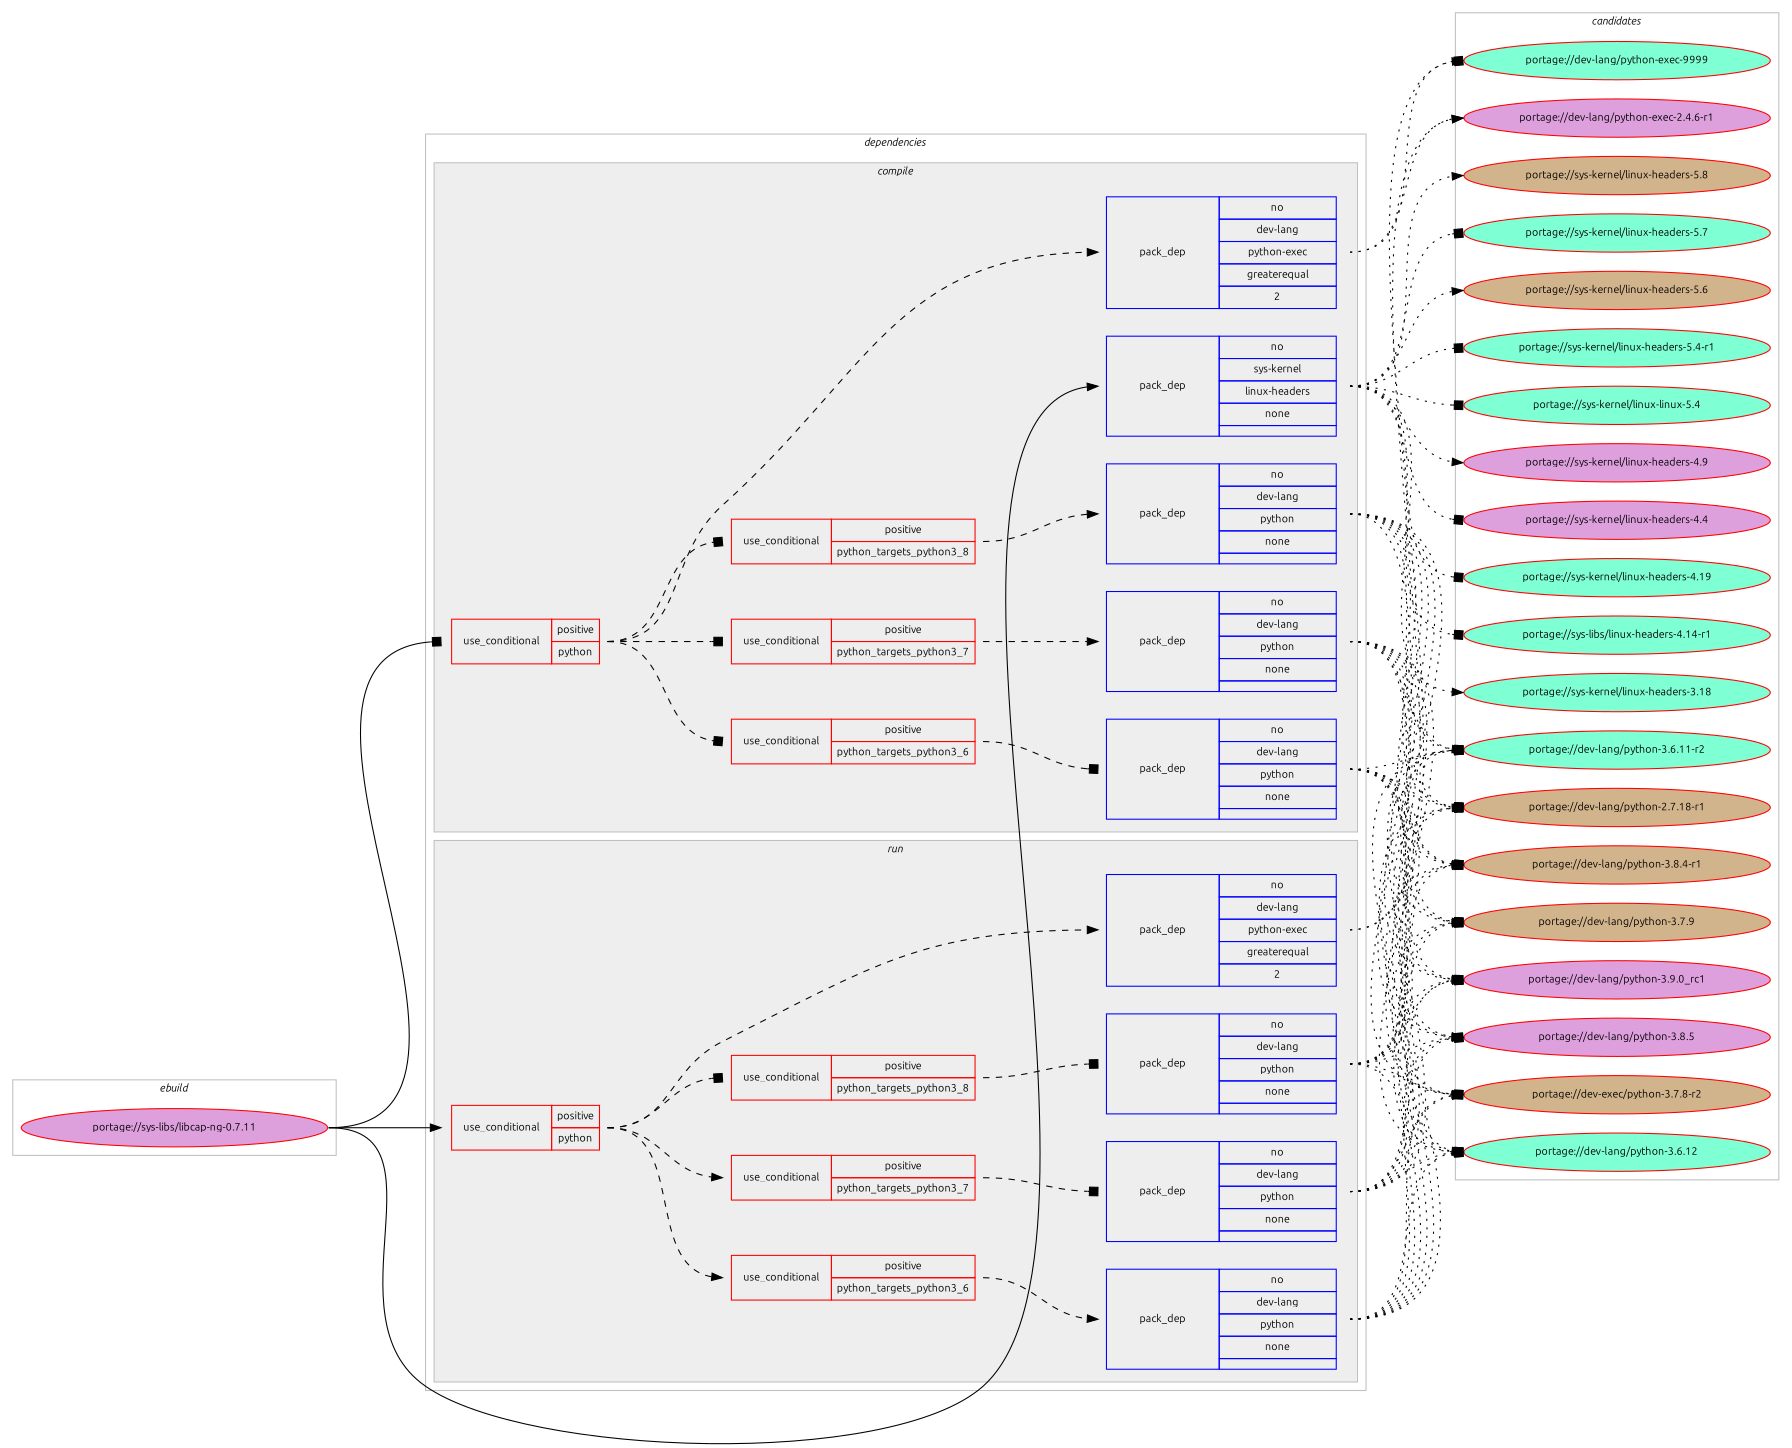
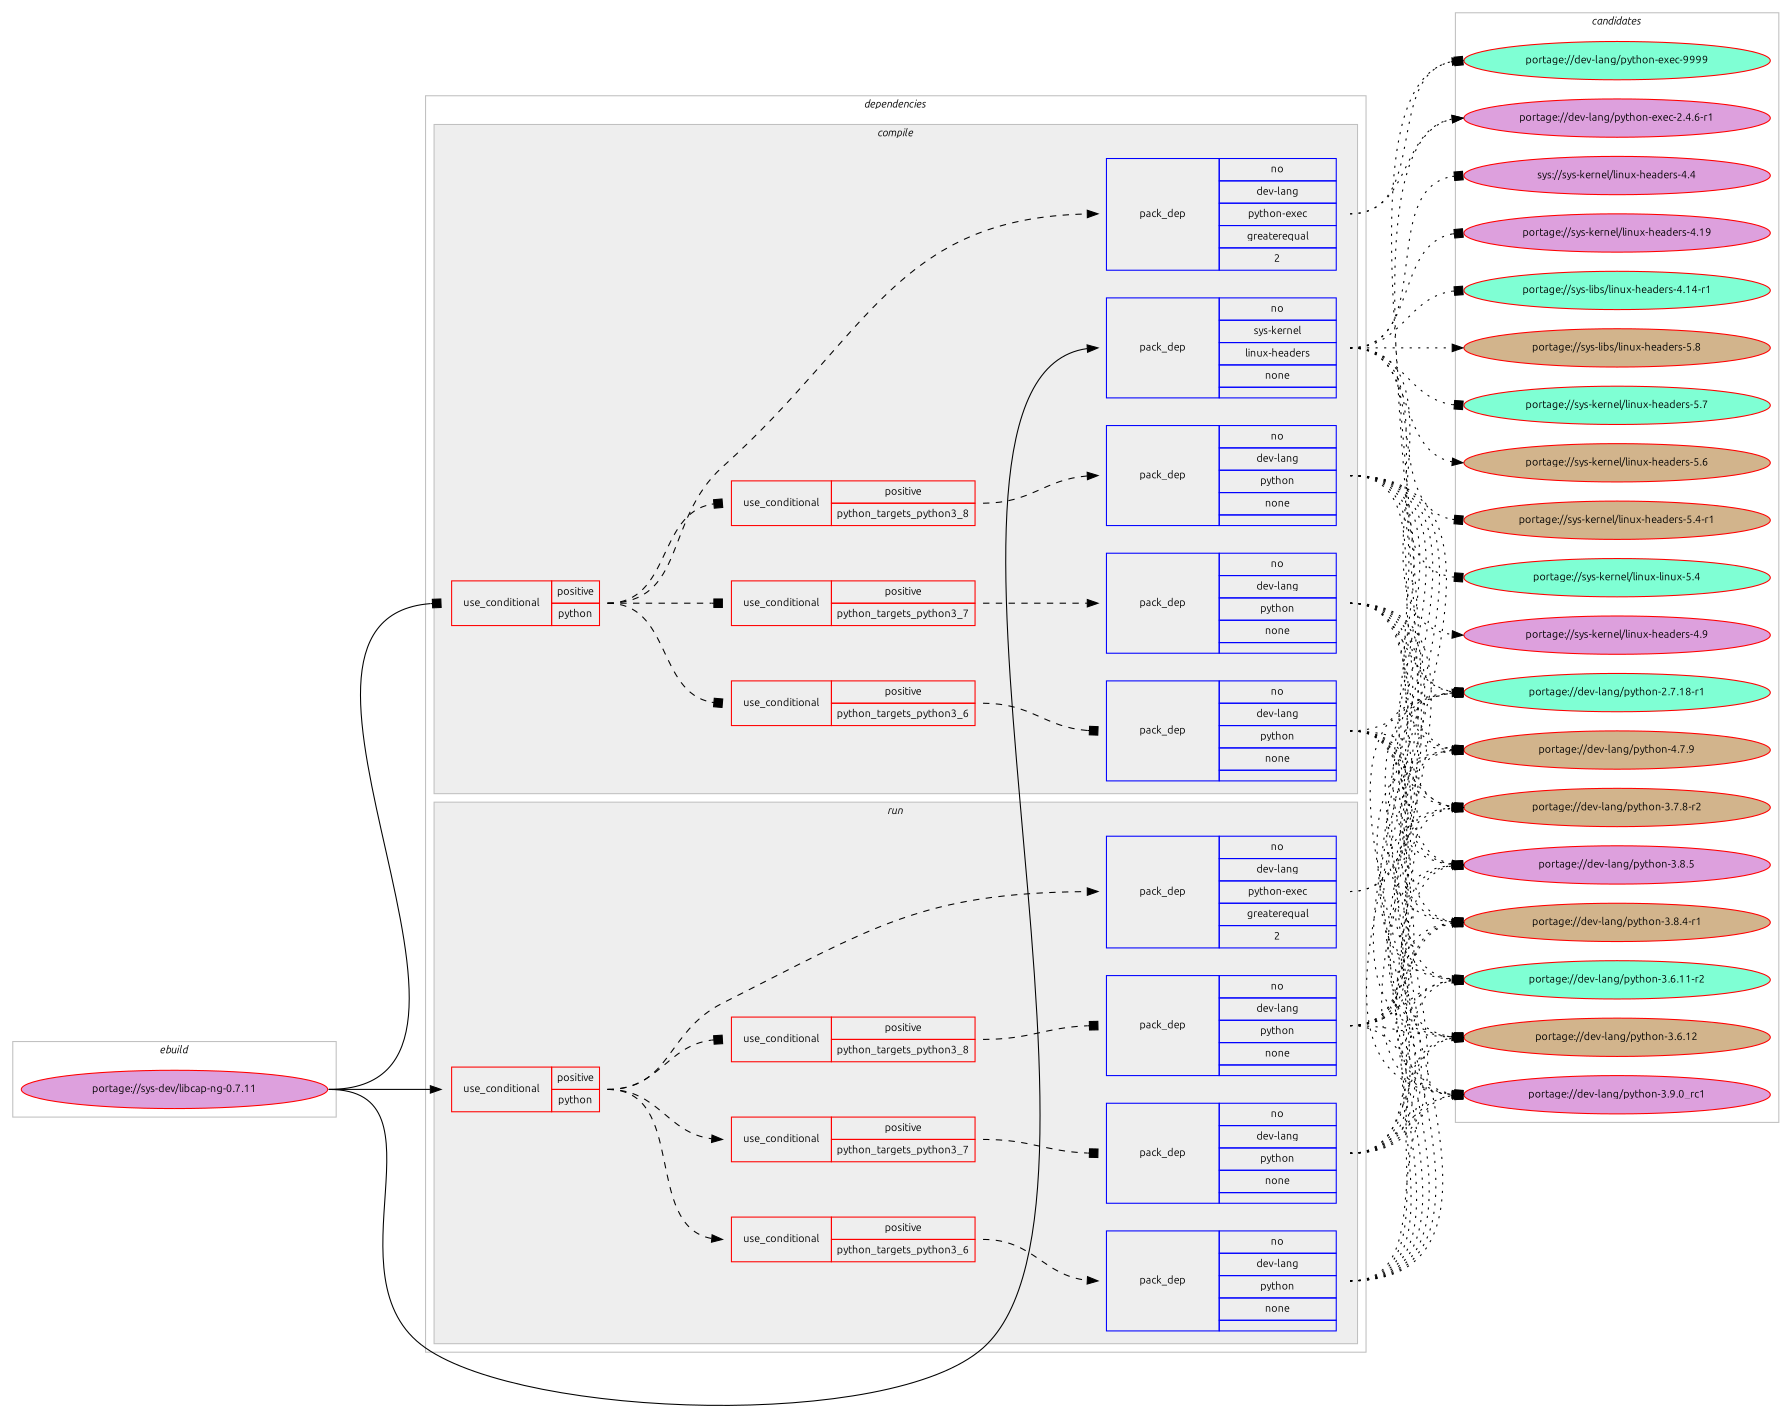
  digraph {
    compound=true
    concentrate=true
    fontname=Ubuntu
    fontsize=10
    newrank=true
    rankdir=LR
    ranksep=1.5
    node [color=red fontname=Ubuntu fontsize=10 style=filled]
    edge [arrowhead=box fontname=Ubuntu headport=w style=dotted tailport=e weight=100]
-   n1 [fillcolor=plum label="portage://sys-libs/libcap-ng-0.7.11" width=4]
+   n1 [fillcolor=plum label="portage://sys-dev/libcap-ng-0.7.11" width=4]
    n2 [color=blue label=<<TABLE BORDER="0" CELLBORDER="1" CELLSPACING="0" CELLPADDING="4" WIDTH="220"><TR><TD ROWSPAN="6" CELLPADDING="30">pack_dep</TD></TR><TR><TD WIDTH="110">no</TD></TR><TR><TD>dev-lang</TD></TR><TR><TD>python</TD></TR><TR><TD>none</TD></TR><TR><TD></TD></TR></TABLE>> shape=none style=""]
    n3 [label=<<TABLE BORDER="0" CELLBORDER="1" CELLSPACING="0" CELLPADDING="4"><TR><TD ROWSPAN="3" CELLPADDING="10">use_conditional</TD></TR><TR><TD>positive</TD></TR><TR><TD>python_targets_python3_6</TD></TR></TABLE>> shape=none style=""]
    n4 [color=blue label=<<TABLE BORDER="0" CELLBORDER="1" CELLSPACING="0" CELLPADDING="4" WIDTH="220"><TR><TD ROWSPAN="6" CELLPADDING="30">pack_dep</TD></TR><TR><TD WIDTH="110">no</TD></TR><TR><TD>dev-lang</TD></TR><TR><TD>python</TD></TR><TR><TD>none</TD></TR><TR><TD></TD></TR></TABLE>> shape=none style=""]
    n5 [label=<<TABLE BORDER="0" CELLBORDER="1" CELLSPACING="0" CELLPADDING="4"><TR><TD ROWSPAN="3" CELLPADDING="10">use_conditional</TD></TR><TR><TD>positive</TD></TR><TR><TD>python_targets_python3_7</TD></TR></TABLE>> shape=none style=""]
    n6 [color=blue label=<<TABLE BORDER="0" CELLBORDER="1" CELLSPACING="0" CELLPADDING="4" WIDTH="220"><TR><TD ROWSPAN="6" CELLPADDING="30">pack_dep</TD></TR><TR><TD WIDTH="110">no</TD></TR><TR><TD>dev-lang</TD></TR><TR><TD>python</TD></TR><TR><TD>none</TD></TR><TR><TD></TD></TR></TABLE>> shape=none style=""]
    n7 [label=<<TABLE BORDER="0" CELLBORDER="1" CELLSPACING="0" CELLPADDING="4"><TR><TD ROWSPAN="3" CELLPADDING="10">use_conditional</TD></TR><TR><TD>positive</TD></TR><TR><TD>python_targets_python3_8</TD></TR></TABLE>> shape=none style=""]
    n8 [color=blue label=<<TABLE BORDER="0" CELLBORDER="1" CELLSPACING="0" CELLPADDING="4" WIDTH="220"><TR><TD ROWSPAN="6" CELLPADDING="30">pack_dep</TD></TR><TR><TD WIDTH="110">no</TD></TR><TR><TD>dev-lang</TD></TR><TR><TD>python-exec</TD></TR><TR><TD>greaterequal</TD></TR><TR><TD>2</TD></TR></TABLE>> shape=none style=""]
    n9 [label=<<TABLE BORDER="0" CELLBORDER="1" CELLSPACING="0" CELLPADDING="4"><TR><TD ROWSPAN="3" CELLPADDING="10">use_conditional</TD></TR><TR><TD>positive</TD></TR><TR><TD>python</TD></TR></TABLE>> shape=none style=""]
    n10 [color=blue label=<<TABLE BORDER="0" CELLBORDER="1" CELLSPACING="0" CELLPADDING="4" WIDTH="220"><TR><TD ROWSPAN="6" CELLPADDING="30">pack_dep</TD></TR><TR><TD WIDTH="110">no</TD></TR><TR><TD>sys-kernel</TD></TR><TR><TD>linux-headers</TD></TR><TR><TD>none</TD></TR><TR><TD></TD></TR></TABLE>> shape=none style=""]
    n11 [color=blue label=<<TABLE BORDER="0" CELLBORDER="1" CELLSPACING="0" CELLPADDING="4" WIDTH="220"><TR><TD ROWSPAN="6" CELLPADDING="30">pack_dep</TD></TR><TR><TD WIDTH="110">no</TD></TR><TR><TD>dev-lang</TD></TR><TR><TD>python</TD></TR><TR><TD>none</TD></TR><TR><TD></TD></TR></TABLE>> shape=none style=""]
    n12 [label=<<TABLE BORDER="0" CELLBORDER="1" CELLSPACING="0" CELLPADDING="4"><TR><TD ROWSPAN="3" CELLPADDING="10">use_conditional</TD></TR><TR><TD>positive</TD></TR><TR><TD>python_targets_python3_6</TD></TR></TABLE>> shape=none style=""]
    n13 [color=blue label=<<TABLE BORDER="0" CELLBORDER="1" CELLSPACING="0" CELLPADDING="4" WIDTH="220"><TR><TD ROWSPAN="6" CELLPADDING="30">pack_dep</TD></TR><TR><TD WIDTH="110">no</TD></TR><TR><TD>dev-lang</TD></TR><TR><TD>python</TD></TR><TR><TD>none</TD></TR><TR><TD></TD></TR></TABLE>> shape=none style=""]
    n14 [label=<<TABLE BORDER="0" CELLBORDER="1" CELLSPACING="0" CELLPADDING="4"><TR><TD ROWSPAN="3" CELLPADDING="10">use_conditional</TD></TR><TR><TD>positive</TD></TR><TR><TD>python_targets_python3_7</TD></TR></TABLE>> shape=none style=""]
    n15 [color=blue label=<<TABLE BORDER="0" CELLBORDER="1" CELLSPACING="0" CELLPADDING="4" WIDTH="220"><TR><TD ROWSPAN="6" CELLPADDING="30">pack_dep</TD></TR><TR><TD WIDTH="110">no</TD></TR><TR><TD>dev-lang</TD></TR><TR><TD>python</TD></TR><TR><TD>none</TD></TR><TR><TD></TD></TR></TABLE>> shape=none style=""]
    n16 [label=<<TABLE BORDER="0" CELLBORDER="1" CELLSPACING="0" CELLPADDING="4"><TR><TD ROWSPAN="3" CELLPADDING="10">use_conditional</TD></TR><TR><TD>positive</TD></TR><TR><TD>python_targets_python3_8</TD></TR></TABLE>> shape=none style=""]
    n17 [color=blue label=<<TABLE BORDER="0" CELLBORDER="1" CELLSPACING="0" CELLPADDING="4" WIDTH="220"><TR><TD ROWSPAN="6" CELLPADDING="30">pack_dep</TD></TR><TR><TD WIDTH="110">no</TD></TR><TR><TD>dev-lang</TD></TR><TR><TD>python-exec</TD></TR><TR><TD>greaterequal</TD></TR><TR><TD>2</TD></TR></TABLE>> shape=none style=""]
    n18 [label=<<TABLE BORDER="0" CELLBORDER="1" CELLSPACING="0" CELLPADDING="4"><TR><TD ROWSPAN="3" CELLPADDING="10">use_conditional</TD></TR><TR><TD>positive</TD></TR><TR><TD>python</TD></TR></TABLE>> shape=none style=""]
    n19 [fillcolor=plum label="portage://dev-lang/python-3.9.0_rc1" width=4]
    n20 [fillcolor=plum label="portage://dev-lang/python-3.8.5" width=4]
    n21 [fillcolor=tan label="portage://dev-lang/python-3.8.4-r1" width=4]
-   n22 [fillcolor=tan label="portage://dev-lang/python-3.7.9" width=4]
-   n23 [fillcolor=tan label="portage://dev-exec/python-3.7.8-r2" width=4]
-   n24 [fillcolor=aquamarine label="portage://dev-lang/python-3.6.12" width=4]
+   n22 [fillcolor=tan label="portage://dev-lang/python-4.7.9" width=4]
+   n23 [fillcolor=tan label="portage://dev-lang/python-3.7.8-r2" width=4]
+   n24 [fillcolor=tan label="portage://dev-lang/python-3.6.12" width=4]
    n25 [fillcolor=aquamarine label="portage://dev-lang/python-3.6.11-r2" width=4]
-   n26 [fillcolor=tan label="portage://dev-lang/python-2.7.18-r1" width=4]
+   n26 [fillcolor=aquamarine label="portage://dev-lang/python-2.7.18-r1" width=4]
    n27 [fillcolor=aquamarine label="portage://dev-lang/python-exec-9999" width=4]
    n28 [fillcolor=plum label="portage://dev-lang/python-exec-2.4.6-r1" width=4]
-   n29 [fillcolor=tan label="portage://sys-kernel/linux-headers-5.8" width=4]
+   n29 [fillcolor=tan label="portage://sys-libs/linux-headers-5.8" width=4]
    n30 [fillcolor=aquamarine label="portage://sys-kernel/linux-headers-5.7" width=4]
    n31 [fillcolor=tan label="portage://sys-kernel/linux-headers-5.6" width=4]
-   n32 [fillcolor=aquamarine label="portage://sys-kernel/linux-headers-5.4-r1" width=4]
+   n32 [fillcolor=tan label="portage://sys-kernel/linux-headers-5.4-r1" width=4]
    n33 [fillcolor=aquamarine label="portage://sys-kernel/linux-linux-5.4" width=4]
    n34 [fillcolor=plum label="portage://sys-kernel/linux-headers-4.9" width=4]
-   n35 [fillcolor=plum label="portage://sys-kernel/linux-headers-4.4" width=4]
-   n36 [fillcolor=aquamarine label="portage://sys-kernel/linux-headers-4.19" width=4]
+   n35 [fillcolor=plum label="sys://sys-kernel/linux-headers-4.4" width=4]
+   n36 [fillcolor=plum label="portage://sys-kernel/linux-headers-4.19" width=4]
    n37 [fillcolor=aquamarine label="portage://sys-libs/linux-headers-4.14-r1" width=4]
-   n38 [fillcolor=aquamarine label="portage://sys-kernel/linux-headers-3.18" width=4]
    subgraph cluster_1 {
      color=gray
      label=<<i>ebuild</i>>
      rank=same
      n1
    }
    subgraph cluster_2 {
      color=gray
      label=<<i>dependencies</i>>
      subgraph cluster_3 {
        color=gray
        fillcolor="#eeeeee"
        label=<<i>compile</i>>
        style=filled
        subgraph sub_4 {
          color=gray
          fillcolor="#eeeeee"
          label=<<i>compile</i>>
          style=filled
          n9
          subgraph sub_5 {
            color=gray
            fillcolor="#eeeeee"
            label=<<i>compile</i>>
            style=filled
            n5
            subgraph sub_6 {
              color=gray
              fillcolor="#eeeeee"
              label=<<i>compile</i>>
              style=filled
              n4
            }
          }
          subgraph sub_7 {
            color=gray
            fillcolor="#eeeeee"
            label=<<i>compile</i>>
            style=filled
            n3
            subgraph sub_8 {
              color=gray
              fillcolor="#eeeeee"
              label=<<i>compile</i>>
              style=filled
              n2
            }
          }
          subgraph sub_9 {
            color=gray
            fillcolor="#eeeeee"
            label=<<i>compile</i>>
            style=filled
            n7
            subgraph sub_10 {
              color=gray
              fillcolor="#eeeeee"
              label=<<i>compile</i>>
              style=filled
              n6
            }
          }
          subgraph sub_11 {
            color=gray
            fillcolor="#eeeeee"
            label=<<i>compile</i>>
            style=filled
            n8
          }
        }
        subgraph sub_12 {
          color=gray
          fillcolor="#eeeeee"
          label=<<i>compile</i>>
          style=filled
          n10
        }
      }
      subgraph cluster_13 {
        color=gray
        fillcolor="#eeeeee"
        label=<<i>compile and run</i>>
        style=filled
      }
      subgraph cluster_14 {
        color=gray
        fillcolor="#eeeeee"
        label=<<i>run</i>>
        style=filled
        subgraph sub_15 {
          color=gray
          fillcolor="#eeeeee"
          label=<<i>run</i>>
          style=filled
          n18
          subgraph sub_16 {
            color=gray
            fillcolor="#eeeeee"
            label=<<i>run</i>>
            style=filled
            n12
            subgraph sub_17 {
              color=gray
              fillcolor="#eeeeee"
              label=<<i>run</i>>
              style=filled
              n11
            }
          }
          subgraph sub_18 {
            color=gray
            fillcolor="#eeeeee"
            label=<<i>run</i>>
            style=filled
            n14
            subgraph sub_19 {
              color=gray
              fillcolor="#eeeeee"
              label=<<i>run</i>>
              style=filled
              n13
            }
          }
          subgraph sub_20 {
            color=gray
            fillcolor="#eeeeee"
            label=<<i>run</i>>
            style=filled
            n16
            subgraph sub_21 {
              color=gray
              fillcolor="#eeeeee"
              label=<<i>run</i>>
              style=filled
              n15
            }
          }
          subgraph sub_22 {
            color=gray
            fillcolor="#eeeeee"
            label=<<i>run</i>>
            style=filled
            n17
          }
        }
      }
    }
    subgraph cluster_23 {
      color=gray
      label=<<i>candidates</i>>
      rank=same
      subgraph sub_24 {
        color=black
        label=<<i>candidates</i>>
        nodesep=1
        rank=same
        n19
        n20
        n21
        n22
        n23
        n24
        n25
        n26
      }
      subgraph sub_25 {
        color=black
        label=<<i>candidates</i>>
        nodesep=1
        rank=same
        n19
        n20
        n21
        n22
        n23
        n24
        n25
        n26
      }
      subgraph sub_26 {
        color=black
        label=<<i>candidates</i>>
        nodesep=1
        rank=same
        n19
        n20
        n21
        n22
        n23
        n24
        n25
        n26
      }
      subgraph sub_27 {
        color=black
        label=<<i>candidates</i>>
        nodesep=1
        rank=same
        n27
        n28
      }
      subgraph sub_28 {
        color=black
        label=<<i>candidates</i>>
        nodesep=1
        rank=same
        n29
        n30
        n31
        n32
        n33
        n34
        n35
        n36
        n37
-       n38
      }
      subgraph sub_29 {
        color=black
        label=<<i>candidates</i>>
        nodesep=1
        rank=same
        n19
        n20
        n21
        n22
        n23
        n24
        n25
        n26
      }
      subgraph sub_30 {
        color=black
        label=<<i>candidates</i>>
        nodesep=1
        rank=same
        n19
        n20
        n21
        n22
        n23
        n24
        n25
        n26
      }
      subgraph sub_31 {
        color=black
        label=<<i>candidates</i>>
        nodesep=1
        rank=same
        n19
        n20
        n21
        n22
        n23
        n24
        n25
        n26
      }
      subgraph sub_32 {
        color=black
        label=<<i>candidates</i>>
        nodesep=1
        rank=same
        n27
        n28
      }
    }
    n1 -> n9 [style=solid weight=20]
    n1 -> n10 [arrowhead=normal style=solid weight=20]
    n1 -> n18 [arrowhead=normal style=solid weight=20]
    n2 -> n19 [arrowhead=normal]
    n2 -> n20 [arrowhead=normal]
    n2 -> n21
    n2 -> n22
    n2 -> n23 [arrowhead=normal]
    n2 -> n24 [arrowhead=normal]
    n2 -> n25
    n2 -> n26
    n3 -> n2 [style=dashed weight=20]
    n4 -> n19 [arrowhead=normal]
    n4 -> n20 [arrowhead=normal]
    n4 -> n21 [arrowhead=normal]
    n4 -> n22
    n4 -> n23
    n4 -> n24
    n4 -> n25 [arrowhead=normal]
    n4 -> n26
    n5 -> n4 [arrowhead=normal style=dashed weight=20]
    n6 -> n19
    n6 -> n20 [arrowhead=normal]
    n6 -> n21
    n6 -> n22 [arrowhead=normal]
    n6 -> n23 [arrowhead=normal]
    n6 -> n24 [arrowhead=normal]
    n6 -> n25
    n6 -> n26
    n7 -> n6 [arrowhead=normal style=dashed weight=20]
    n8 -> n27 [arrowhead=normal]
    n8 -> n28 [arrowhead=normal]
    n9 -> n3 [style=dashed weight=20]
    n9 -> n5 [style=dashed weight=20]
    n9 -> n7 [style=dashed weight=20]
    n9 -> n8 [arrowhead=normal style=dashed weight=20]
    n10 -> n29 [arrowhead=normal]
    n10 -> n30
    n10 -> n31 [arrowhead=normal]
    n10 -> n32
    n10 -> n33
    n10 -> n34 [arrowhead=normal]
    n10 -> n35
    n10 -> n36
    n10 -> n37
-   n10 -> n38 [arrowhead=normal]
    n11 -> n19
    n11 -> n20
    n11 -> n21
    n11 -> n22
    n11 -> n23 [arrowhead=normal]
    n11 -> n24
    n11 -> n25
    n11 -> n26 [arrowhead=normal]
    n12 -> n11 [arrowhead=normal style=dashed weight=20]
    n13 -> n19 [arrowhead=normal]
    n13 -> n20
    n13 -> n21 [arrowhead=normal]
    n13 -> n22
    n13 -> n23 [arrowhead=normal]
    n13 -> n24
    n13 -> n25
    n13 -> n26
    n14 -> n13 [style=dashed weight=20]
    n15 -> n19
    n15 -> n20 [arrowhead=normal]
    n15 -> n21 [arrowhead=normal]
    n15 -> n22 [arrowhead=normal]
    n15 -> n23
    n15 -> n24
    n15 -> n25
    n15 -> n26
    n16 -> n15 [style=dashed weight=20]
    n17 -> n27
    n17 -> n28 [arrowhead=normal]
    n18 -> n12 [arrowhead=normal style=dashed weight=20]
    n18 -> n14 [arrowhead=normal style=dashed weight=20]
    n18 -> n16 [style=dashed weight=20]
    n18 -> n17 [arrowhead=normal style=dashed weight=20]
  }
